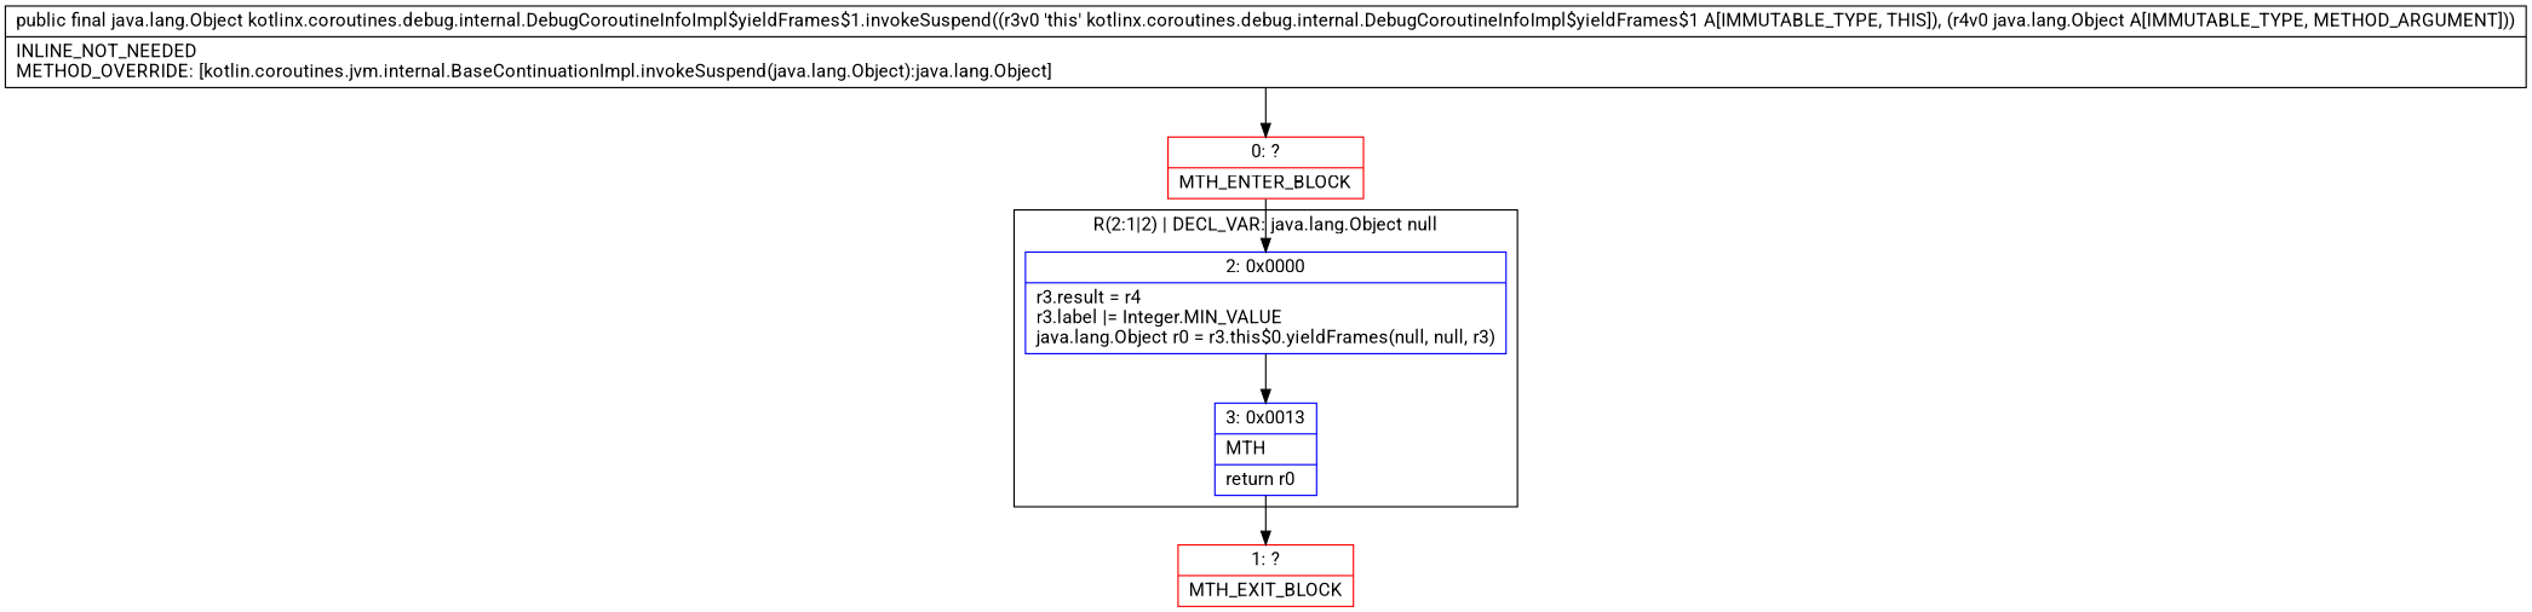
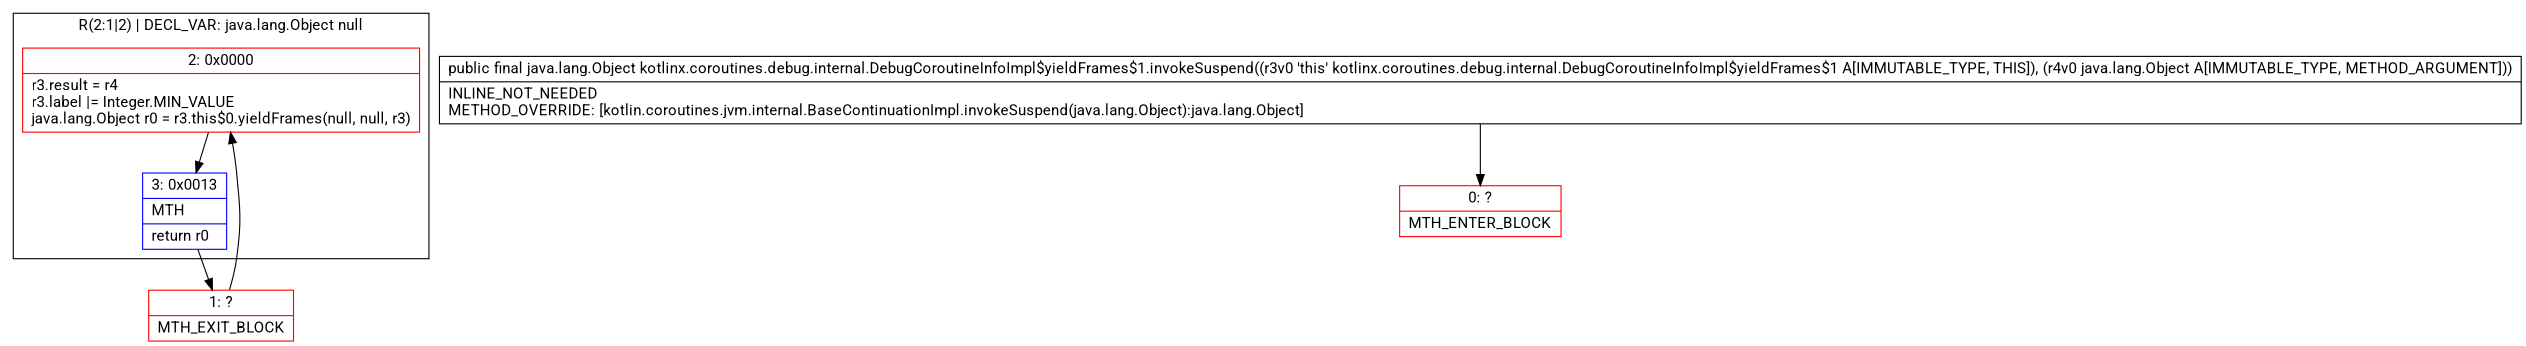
  digraph {
    fontname=Roboto
    node [color=blue fontname=Roboto shape=record]
    edge [fontname=Roboto]
-   n1 [label="{2\:\ 0x0000|r3.result = r4\lr3.label \|= Integer.MIN_VALUE\ljava.lang.Object r0 = r3.this$0.yieldFrames(null, null, r3)\l}"]
+   n1 [color=red label="{2\:\ 0x0000|r3.result = r4\lr3.label \|= Integer.MIN_VALUE\ljava.lang.Object r0 = r3.this$0.yieldFrames(null, null, r3)\l}"]
    n2 [label="{3\:\ 0x0013|MTH\l|return r0\l}"]
    n3 [color=red label="{1\:\ ?|MTH_EXIT_BLOCK\l}"]
    n4 [color=red label="{0\:\ ?|MTH_ENTER_BLOCK\l}"]
    n5 [label="{public final java.lang.Object kotlinx.coroutines.debug.internal.DebugCoroutineInfoImpl$yieldFrames$1.invokeSuspend((r3v0 'this' kotlinx.coroutines.debug.internal.DebugCoroutineInfoImpl$yieldFrames$1 A[IMMUTABLE_TYPE, THIS]), (r4v0 java.lang.Object A[IMMUTABLE_TYPE, METHOD_ARGUMENT]))  | INLINE_NOT_NEEDED\lMETHOD_OVERRIDE: [kotlin.coroutines.jvm.internal.BaseContinuationImpl.invokeSuspend(java.lang.Object):java.lang.Object]\l}" color=""]
    subgraph cluster_1 {
      label="R(2:1|2) | DECL_VAR: java.lang.Object null\l"
      n1
      n2
    }
    n1 -> n2
    n2 -> n3
-   n4 -> n1
+   n3 -> n1
    n5 -> n4
  }
